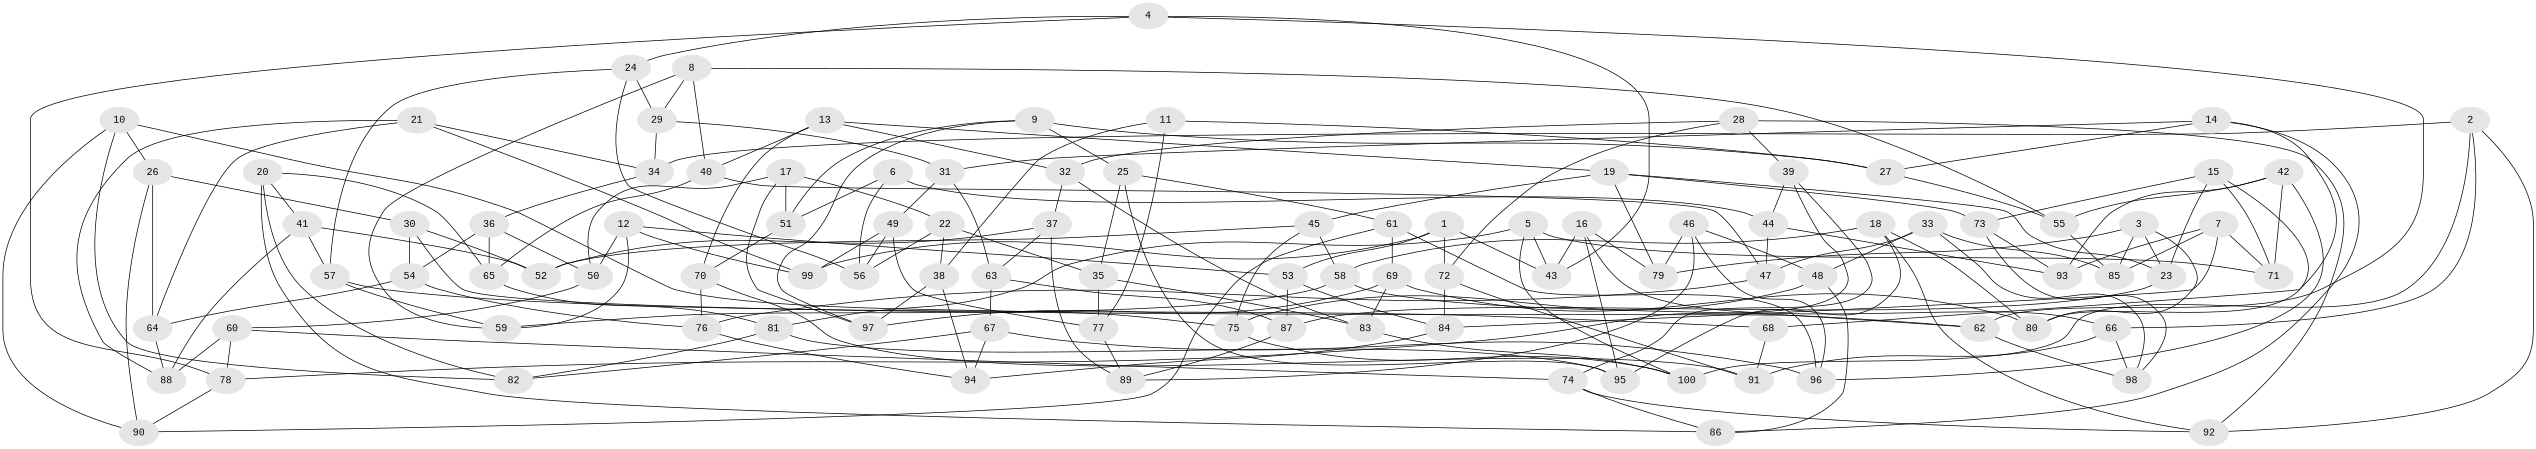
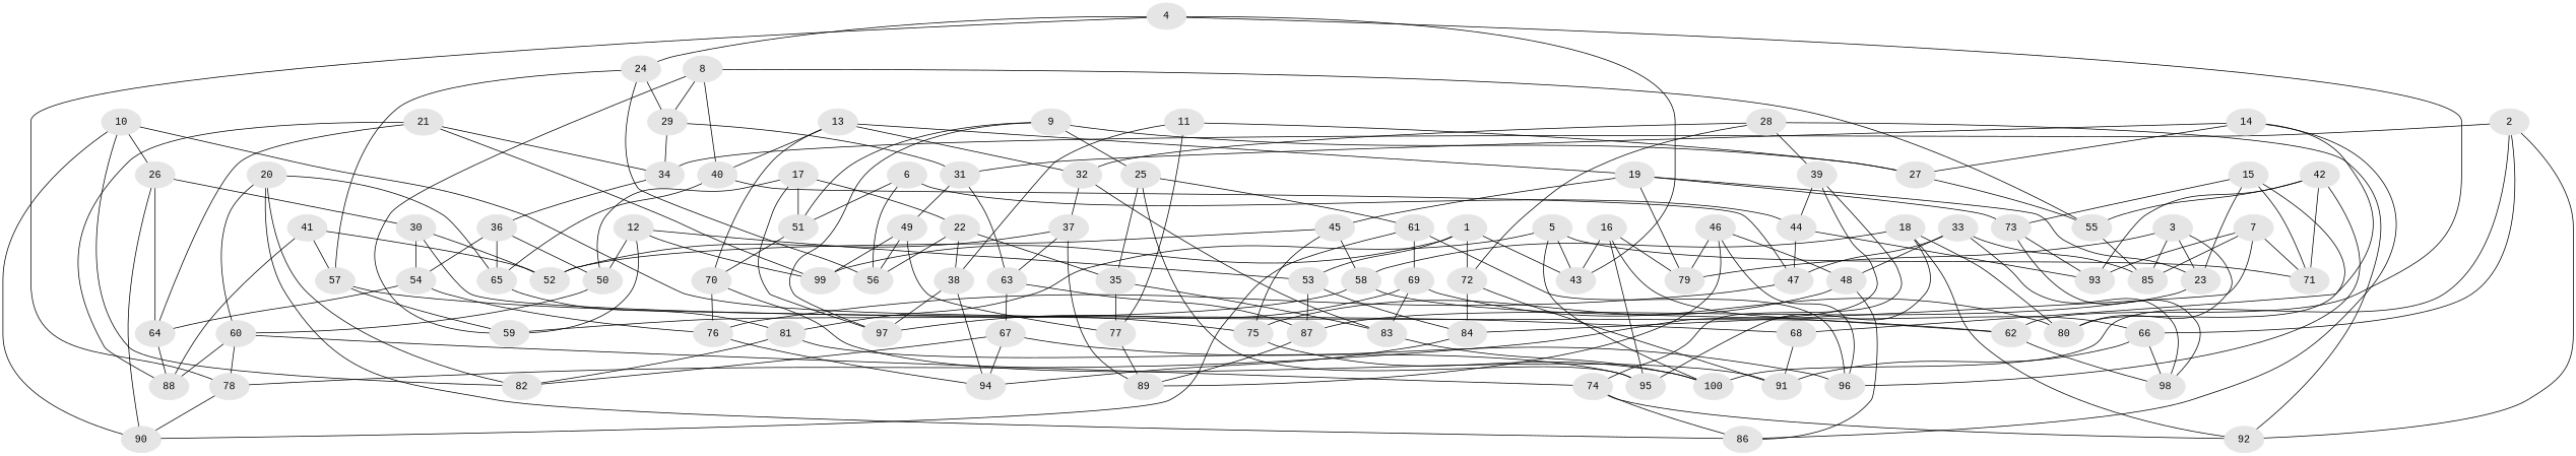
  graph {
    fontname="Liberation Mono"
    node [color=gray90 fontname="Liberation Mono" style=filled]
    edge [fontname="Liberation Mono"]
    1
    43
    53
    72
    99
    84
    87
    91
    2
    34
    66
    92
    100
    36
    98
    3
    23
    79
    80
    85
    4
    24
    62
    78
    56
    29
    57
    90
    5
    71
    81
    82
    95
    6
    44
    51
    93
    47
    70
    73
    7
    94
    8
    40
    55
    59
    31
    65
    9
    25
    27
    97
    35
    61
    10
    26
    75
    64
    30
    11
    38
    77
    68
    89
    12
    50
    60
    13
    19
    32
    45
    37
    83
    76
    14
    86
    49
    63
    15
    16
    17
    22
    18
    58
    52
    20
    41
    88
    21
    96
    69
    54
    28
    39
    74
    67
    33
    48
    42
    46
    1 -- 43
    1 -- 53
    1 -- 72
    1 -- 99
    53 -- 84
    53 -- 87
    72 -- 84
    72 -- 91
    84 -- 94
    87 -- 89
    2 -- 34
    2 -- 66
    2 -- 92
    2 -- 100
    34 -- 36
    66 -- 91
    66 -- 98
    36 -- 65
    36 -- 50
    36 -- 54
    3 -- 23
    3 -- 79
    3 -- 80
    3 -- 85
    23 -- 87
    4 -- 43
    4 -- 24
    4 -- 62
    4 -- 78
    24 -- 56
    24 -- 29
    24 -- 57
    62 -- 98
    78 -- 90
    29 -- 34
    29 -- 31
    57 -- 59
    57 -- 68
    5 -- 43
    5 -- 100
    5 -- 71
    5 -- 81
    81 -- 82
    81 -- 95
    6 -- 56
    6 -- 44
    6 -- 51
    44 -- 93
    44 -- 47
    51 -- 70
    47 -- 76
    70 -- 91
    70 -- 76
    73 -- 98
    73 -- 93
    7 -- 84
    7 -- 85
    7 -- 71
    7 -- 93
    8 -- 29
    8 -- 40
    8 -- 55
    8 -- 59
    40 -- 47
    40 -- 65
    55 -- 85
    31 -- 49
    31 -- 63
    65 -- 81
    9 -- 51
    9 -- 25
    9 -- 27
    9 -- 97
    25 -- 95
    25 -- 35
    25 -- 61
    27 -- 55
    35 -- 77
    35 -- 83
    61 -- 90
    61 -- 96
    61 -- 69
    10 -- 90
    10 -- 82
    10 -- 26
    10 -- 75
    26 -- 90
    26 -- 64
    26 -- 30
    75 -- 100
    64 -- 88
    30 -- 62
    30 -- 52
    30 -- 54
    11 -- 27
    11 -- 38
    11 -- 77
    38 -- 94
    38 -- 97
    77 -- 89
    68 -- 91
    12 -- 53
    12 -- 99
    12 -- 59
    12 -- 50
    50 -- 60
    60 -- 78
    60 -- 88
    60 -- 74
    13 -- 70
    13 -- 40
    13 -- 19
    13 -- 32
    19 -- 23
    19 -- 79
    19 -- 73
    19 -- 45
    32 -- 37
    32 -- 83
    45 -- 75
    45 -- 58
    45 -- 52
    37 -- 89
    37 -- 63
    37 -- 52
    83 -- 100
    76 -- 94
    14 -- 31
    14 -- 27
    14 -- 68
    14 -- 86
    49 -- 99
    49 -- 56
    49 -- 77
    63 -- 87
    63 -- 67
    15 -- 23
    15 -- 80
    15 -- 71
    15 -- 73
    16 -- 43
    16 -- 66
    16 -- 79
    16 -- 95
    17 -- 51
    17 -- 97
    17 -- 50
    17 -- 22
    22 -- 56
    22 -- 35
    22 -- 38
    18 -- 92
    18 -- 80
    18 -- 95
    18 -- 58
    58 -- 62
    58 -- 59
    20 -- 82
    20 -- 65
    20 -- 86
-   20 -- 41
+   20 -- 60
    41 -- 57
    41 -- 52
    41 -- 88
    21 -- 99
    21 -- 34
    21 -- 64
    21 -- 88
    69 -- 80
    69 -- 97
    69 -- 83
    54 -- 64
    54 -- 76
    28 -- 72
    28 -- 92
    28 -- 32
    28 -- 39
    39 -- 78
    39 -- 44
    39 -- 74
    74 -- 92
    74 -- 86
    67 -- 82
    67 -- 94
    67 -- 96
    33 -- 98
    33 -- 85
    33 -- 47
    33 -- 48
    48 -- 75
    48 -- 86
    42 -- 71
    42 -- 93
    42 -- 55
    42 -- 96
    46 -- 79
    46 -- 89
    46 -- 96
    46 -- 48
  }
